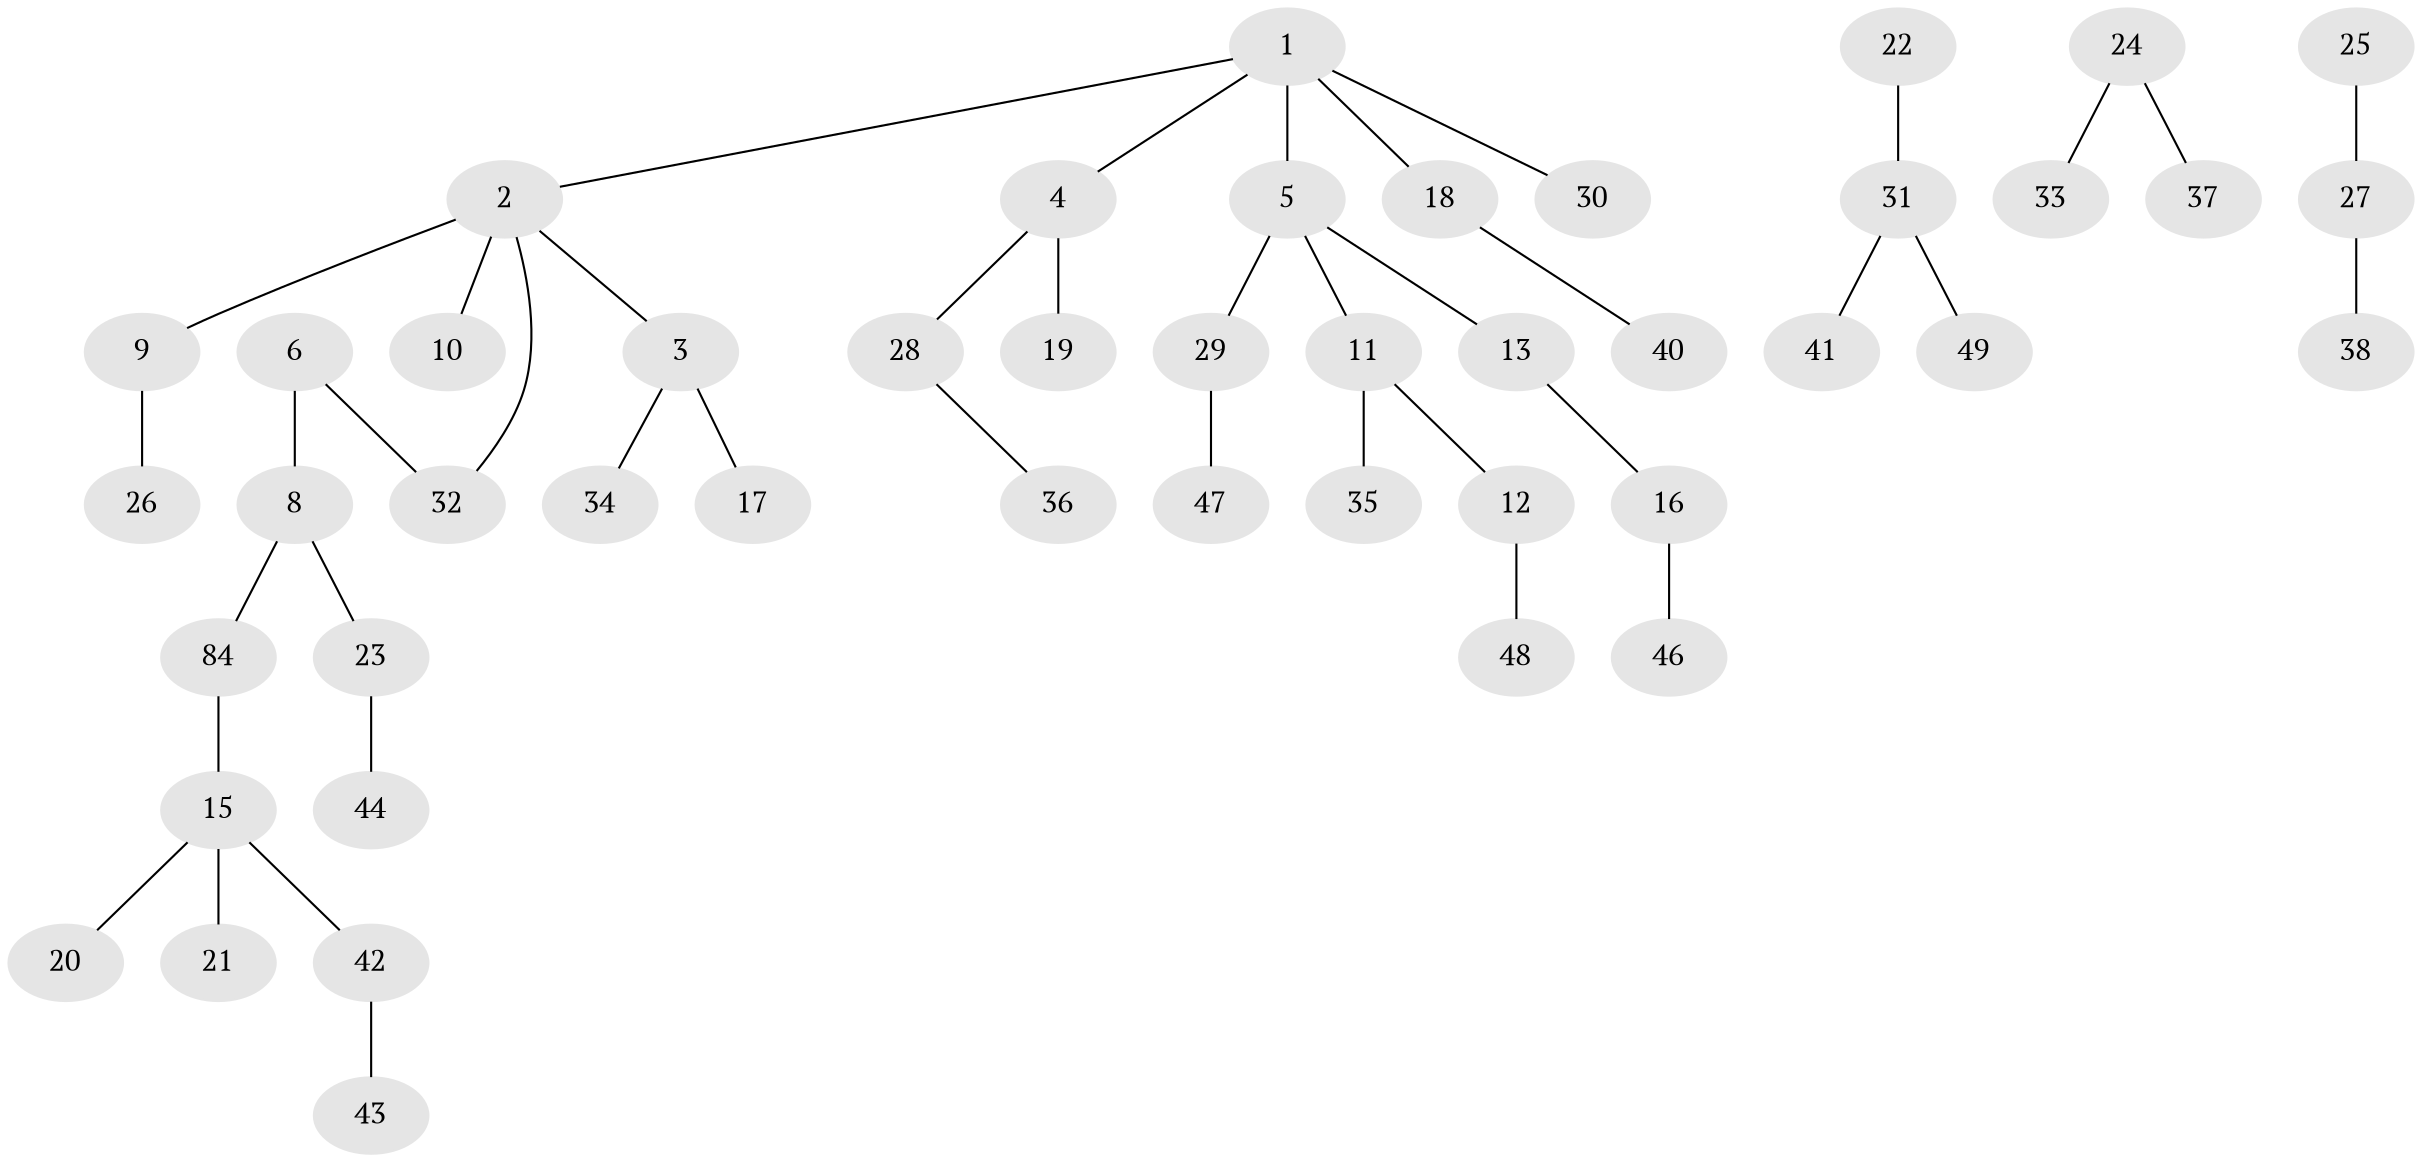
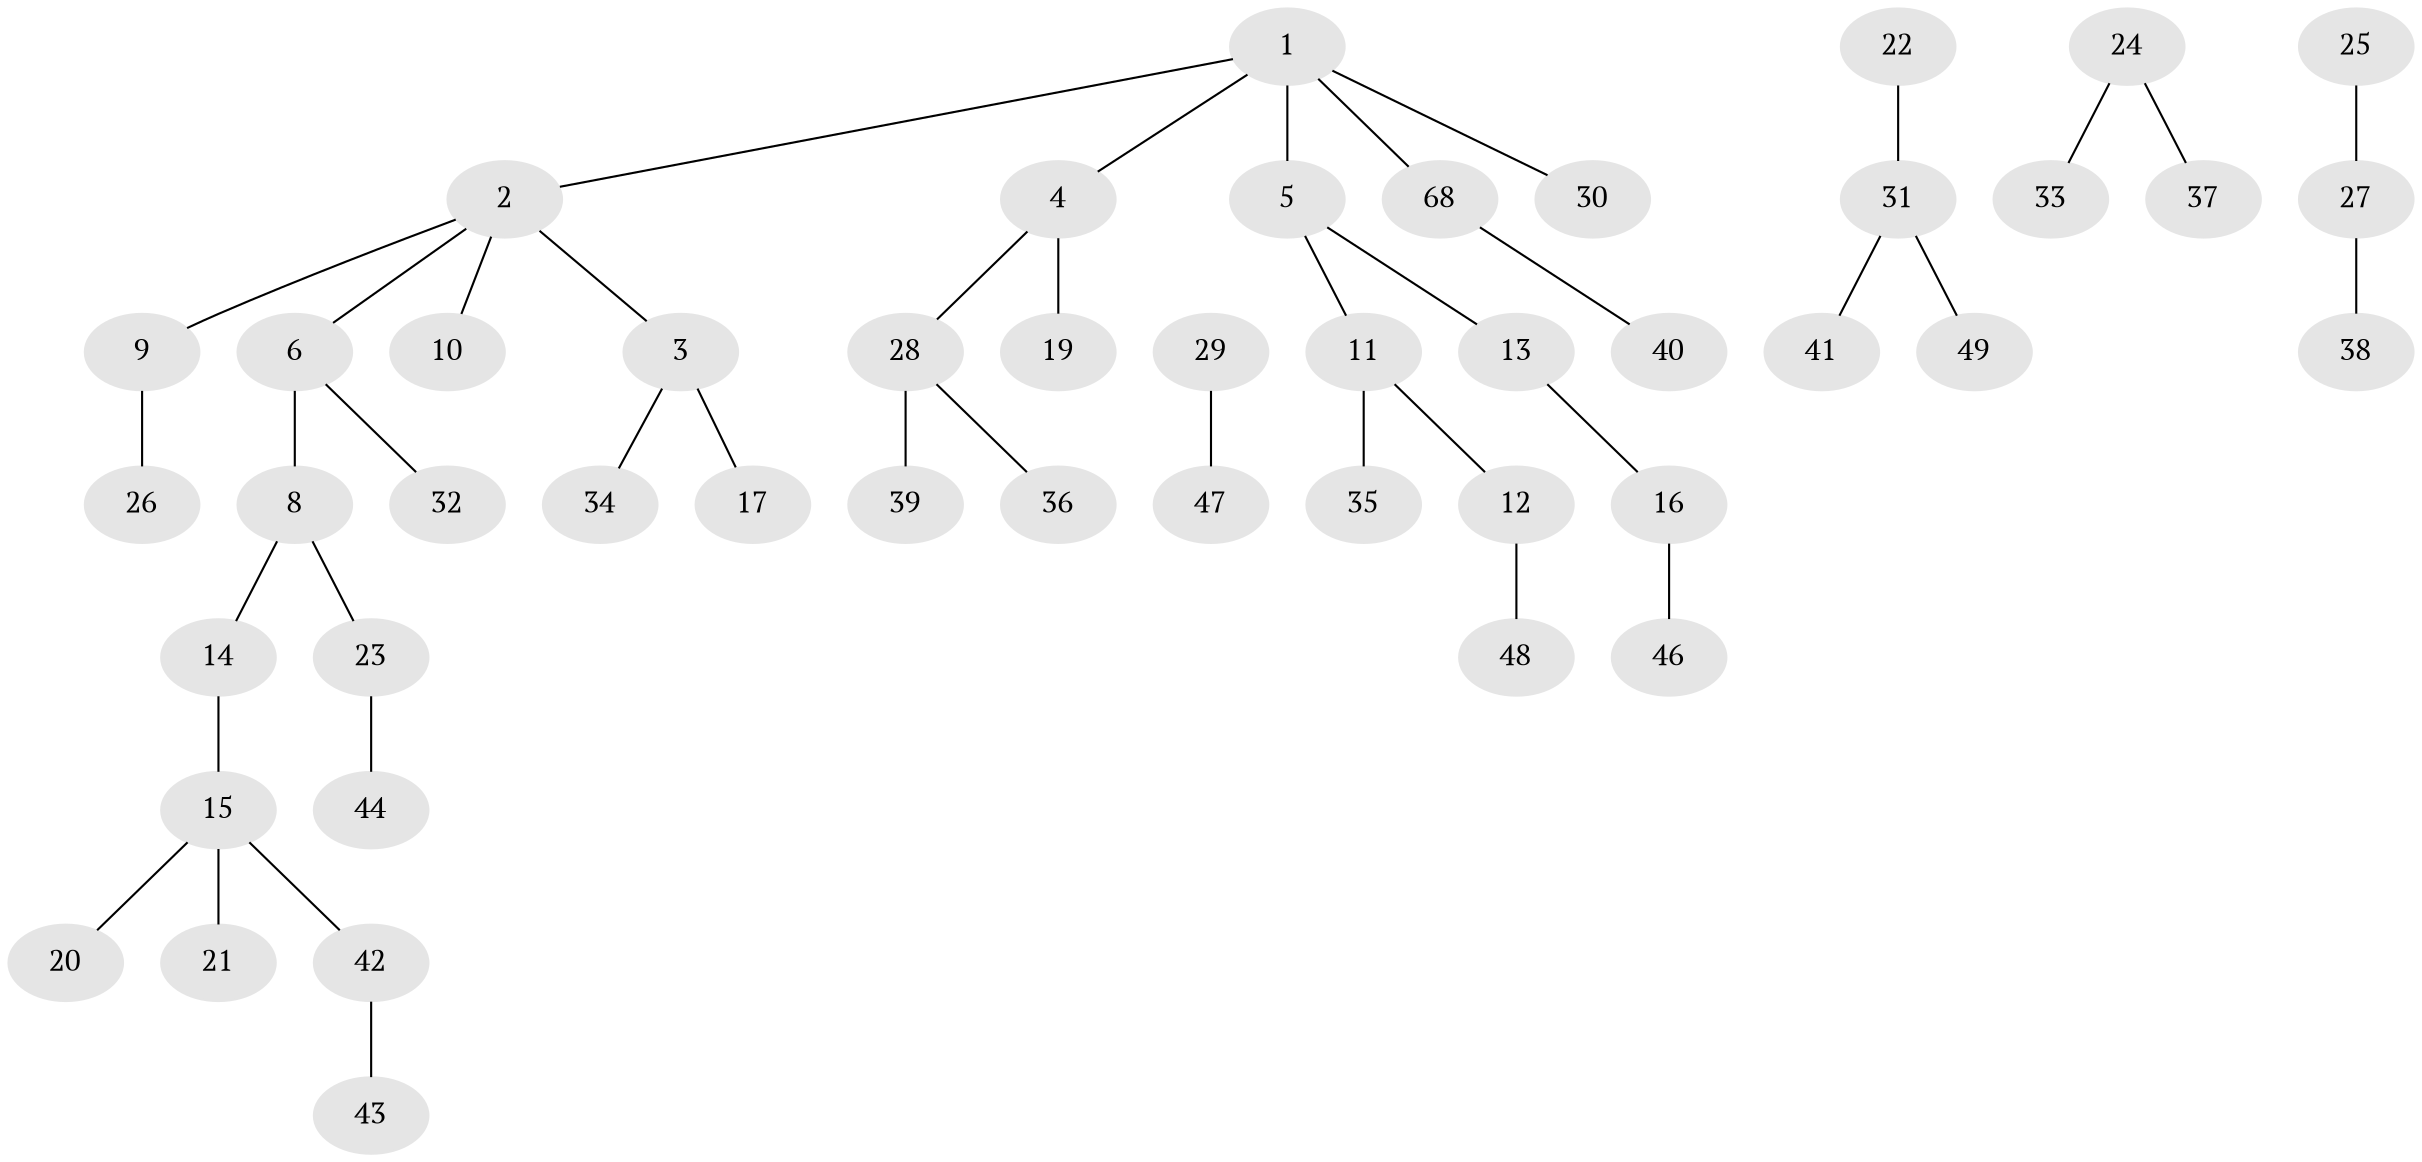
  graph {
    fontname="PT Serif"
    node [color=gray90 fontname="PT Serif" style=filled]
    edge [fontname="PT Serif" weight=1.0]
    1
    2
    4
    5
-   18
+   18 [label=68]
    30
    3
    6
    9
    10
    19
    28
    11
    13
    29
    40
    17
    34
    8
    32
    26
    36
+   39
    12
    35
    16
    47
-   14 [label=84]
+   14
    23
    22
    31
    24
    33
    37
    15
    44
    48
    46
    20
    21
    42
    43
    25
    27
    41
    49
    38
    1 -- 2
    1 -- 4
    1 -- 5
    1 -- 18
    1 -- 30
    2 -- 3
-   2 -- 32
+   2 -- 6
    2 -- 9
    2 -- 10
    4 -- 19
    4 -- 28
    5 -- 11
    5 -- 13
-   5 -- 29
    18 -- 40
    3 -- 17
    3 -- 34
    6 -- 8
    6 -- 32
    9 -- 26
    28 -- 36
+   28 -- 39
    11 -- 12
    11 -- 35
    13 -- 16
    29 -- 47
    8 -- 14
    8 -- 23
    12 -- 48
    16 -- 46
    14 -- 15
    23 -- 44
    22 -- 31
    31 -- 41
    31 -- 49
    24 -- 33
    24 -- 37
    15 -- 20
    15 -- 21
    15 -- 42
    42 -- 43
    25 -- 27 [weight=2.0]
    27 -- 38
  }
